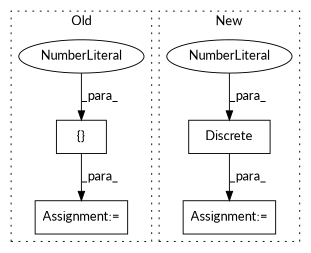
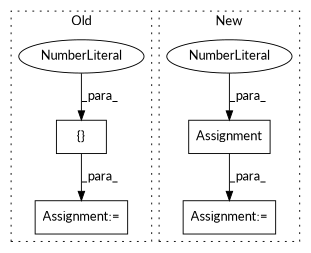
  digraph {
    fontname=Lato
    node [a=7 l=1 shape=box fontname=Lato]
    edge [fontname=Lato]
    n1 [a=4 l="1,1" label="{}" s="549,580"]
    n2 [label="Assignment:=" s=538]
    n3 [a=34 label=NumberLiteral s=577 shape=ellipse]
-   n4 [a=32 l="9,1" label=Discrete s="617,627"]
+   n4 [a=32 l="9,1" label=Assignment s="617,627"]
    n5 [label="Assignment:=" s=597]
    n6 [a=34 label=NumberLiteral s=626 shape=ellipse]
    subgraph cluster_1 {
      label=Old
      style=dotted
      n1
      n2
      n3
    }
    subgraph cluster_2 {
      label=New
      style=dotted
      n4
      n5
      n6
    }
    n1 -> n2 [label=_para_]
    n3 -> n1 [label=_para_]
    n4 -> n5 [label=_para_]
    n6 -> n4 [label=_para_]
  }
